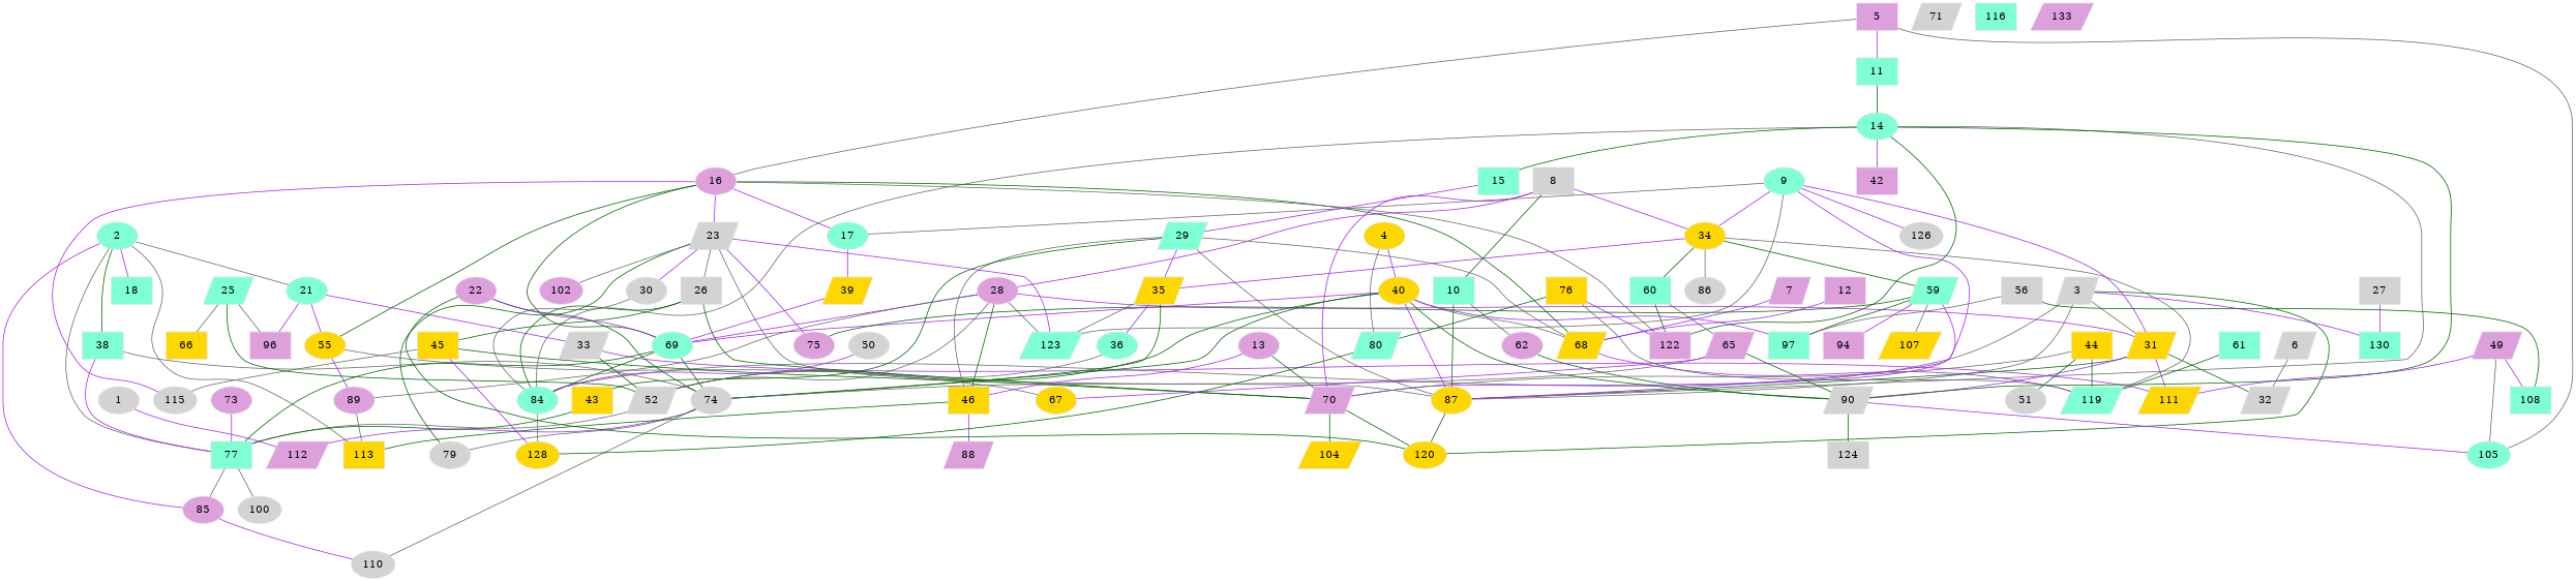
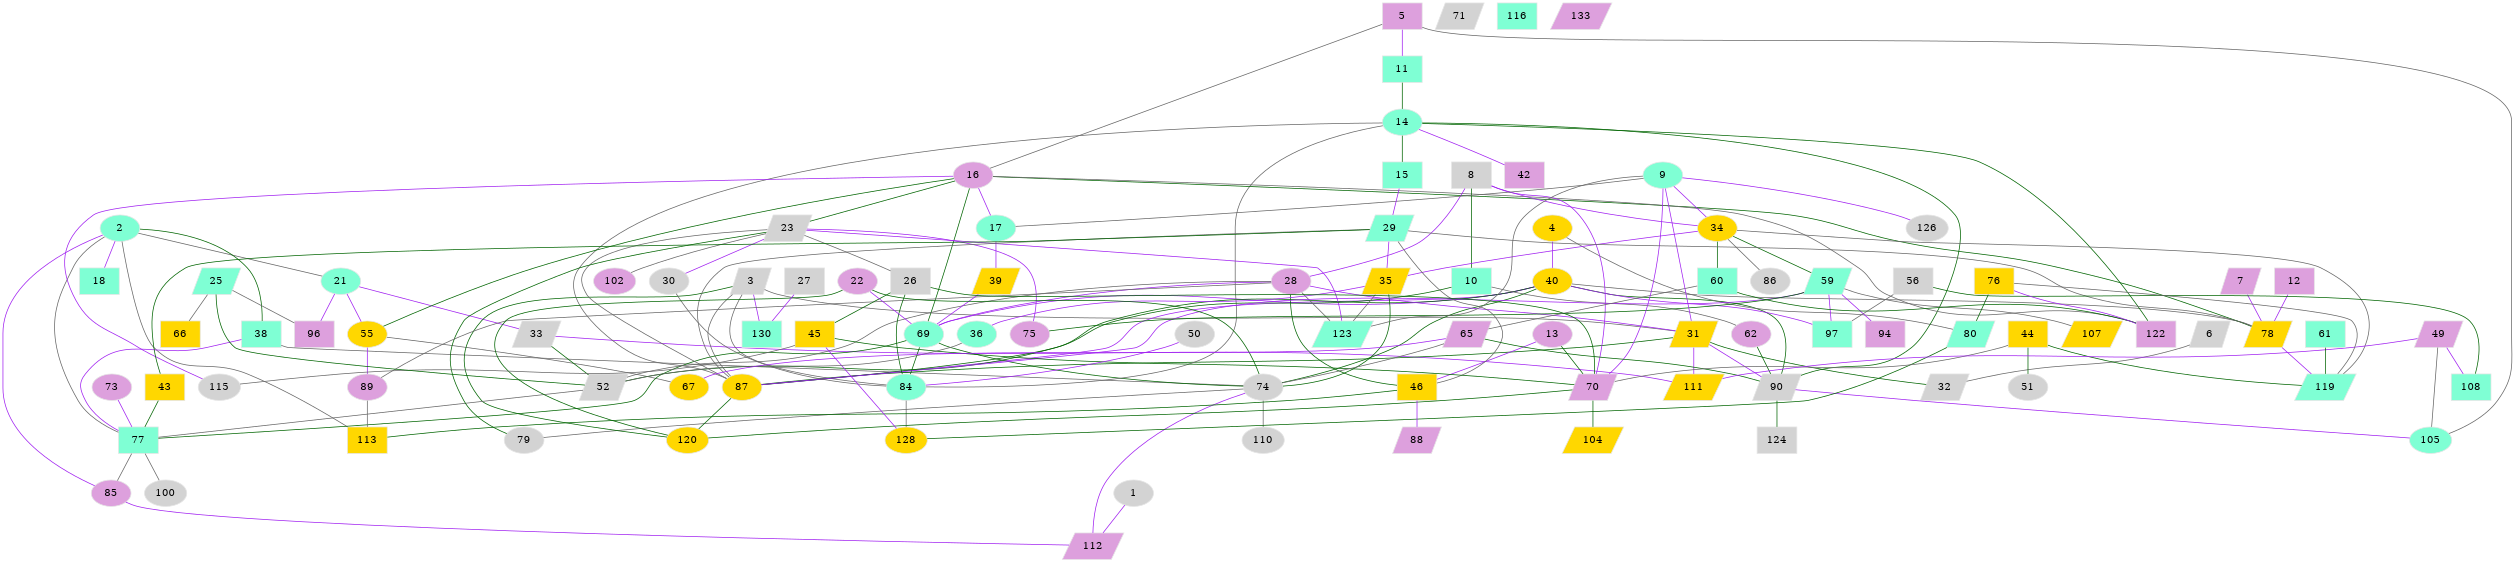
  graph {
    node [color=gray90 fillcolor=aquamarine shape=ellipse style=filled]
    edge [color=purple]
    1 [fillcolor=lightgrey]
    112 [fillcolor=plum shape=parallelogram]
    2 [super="+53"]
    18 [shape=box]
    21 [super="+91"]
    38 [shape=box]
    77 [shape=box super="+99"]
    85 [fillcolor=plum]
    113 [fillcolor=gold shape=box]
    55 [fillcolor=gold]
    33 [fillcolor=lightgrey shape=parallelogram]
    96 [fillcolor=plum shape=box]
    74 [fillcolor=lightgrey super="+81"]
    100 [fillcolor=lightgrey]
    110 [fillcolor=lightgrey]
    3 [fillcolor=lightgrey shape=parallelogram super="+19"]
    31 [fillcolor=gold shape=parallelogram super="+58"]
    84 [super="+132"]
    87 [fillcolor=gold super="+114"]
    120 [fillcolor=gold]
    130 [shape=box]
    32 [fillcolor=lightgrey shape=parallelogram]
    90 [fillcolor=lightgrey shape=parallelogram super="+127"]
    111 [fillcolor=gold shape=parallelogram super="+125"]
    128 [fillcolor=gold]
    40 [fillcolor=gold super="+64"]
-   68 [fillcolor=gold shape=parallelogram super="+82"]
+   68 [fillcolor=gold shape=parallelogram super="+82" label=78]
    69 [super="+121"]
    52 [fillcolor=lightgrey shape=parallelogram super="+117"]
    97 [shape=box]
    4 [fillcolor=gold]
    80 [shape=parallelogram]
    11 [shape=box super="+20"]
    14 [super="+37"]
    5 [fillcolor=plum shape=box]
    16 [fillcolor=plum super="+48"]
    105 [super="+109"]
    17 [super="+72"]
    122 [fillcolor=plum shape=box]
    23 [fillcolor=lightgrey shape=parallelogram super="+93"]
    115 [fillcolor=lightgrey]
    6 [fillcolor=lightgrey shape=parallelogram]
    119 [shape=parallelogram]
    7 [fillcolor=plum shape=parallelogram]
    8 [fillcolor=lightgrey shape=box super="+54"]
    10 [shape=box]
    28 [fillcolor=plum super="+95"]
    34 [fillcolor=gold super="+134"]
    70 [fillcolor=plum shape=parallelogram super="+118"]
    62 [fillcolor=plum]
    123 [shape=parallelogram]
    46 [fillcolor=gold shape=box super="+103"]
    89 [fillcolor=plum super="+92"]
    35 [fillcolor=gold shape=parallelogram super="+131"]
    59 [shape=parallelogram super="+78"]
    60 [shape=box]
    86 [fillcolor=lightgrey]
    104 [fillcolor=gold shape=parallelogram]
    9 [super="+24"]
    126 [fillcolor=lightgrey]
    39 [fillcolor=gold shape=parallelogram super="+41"]
    15 [shape=box]
    42 [fillcolor=plum shape=box]
    12 [fillcolor=plum shape=box]
    88 [fillcolor=plum shape=parallelogram]
    13 [fillcolor=plum]
    29 [shape=parallelogram super="+101"]
    124 [fillcolor=lightgrey shape=box]
    43 [fillcolor=gold shape=box]
    26 [fillcolor=lightgrey shape=box]
    30 [fillcolor=lightgrey]
    75 [fillcolor=plum]
    79 [fillcolor=lightgrey super="+83"]
    102 [fillcolor=plum]
    67 [fillcolor=gold super="+106"]
    22 [fillcolor=plum super="+57"]
    45 [fillcolor=gold shape=box super="+63"]
    25 [shape=parallelogram]
    66 [fillcolor=gold shape=box]
    27 [fillcolor=lightgrey shape=box]
    36
    94 [fillcolor=plum shape=box]
    107 [fillcolor=gold shape=parallelogram]
    65 [fillcolor=plum shape=parallelogram]
    44 [fillcolor=gold shape=box super="+47"]
    51 [fillcolor=lightgrey]
    49 [fillcolor=plum shape=parallelogram]
    108 [shape=box]
    50 [fillcolor=lightgrey]
    56 [fillcolor=lightgrey shape=box super="+98"]
    61 [shape=box]
    71 [fillcolor=lightgrey shape=parallelogram]
    73 [fillcolor=plum]
    76 [fillcolor=gold shape=box super="+129"]
    116 [shape=box]
    133 [fillcolor=plum shape=parallelogram]
    1 -- 112
    2 -- 18
    2 -- 21 [color=gray40]
    2 -- 38 [color=darkgreen]
    2 -- 77 [color=gray40]
    2 -- 85
    2 -- 113 [color=gray40]
    21 -- 55
    21 -- 33
    21 -- 96
    38 -- 77
    38 -- 74 [color=gray40]
    77 -- 85 [color=gray40]
    77 -- 100 [color=gray40]
-   85 -- 110
+   85 -- 112
    55 -- 89
    55 -- 67 [color=gray40]
    33 -- 111
    33 -- 52 [color=darkgreen]
    74 -- 112
    74 -- 110 [color=gray40]
    74 -- 79 [color=gray40]
    3 -- 31 [color=gray40]
    3 -- 84 [color=gray40]
    3 -- 87 [color=gray40]
    3 -- 120 [color=darkgreen]
    3 -- 130
    31 -- 87 [color=darkgreen]
    31 -- 32 [color=darkgreen]
    31 -- 90
    31 -- 111
    84 -- 128 [color=gray40]
    87 -- 120 [color=darkgreen]
    90 -- 105
    90 -- 124 [color=darkgreen]
    40 -- 74 [color=darkgreen]
    40 -- 87
    40 -- 90 [color=darkgreen]
    40 -- 68 [color=gray40]
    40 -- 69
    40 -- 52 [color=darkgreen weight=2]
    40 -- 97
    68 -- 119
    69 -- 77 [color=darkgreen]
    69 -- 74 [color=darkgreen]
    69 -- 84 [color=darkgreen]
    52 -- 77 [color=gray40]
    4 -- 40
    4 -- 80 [color=gray40]
    80 -- 128 [color=darkgreen]
    11 -- 14 [color=darkgreen]
    14 -- 84 [color=gray40]
    14 -- 87 [color=gray40]
    14 -- 90 [color=darkgreen]
    14 -- 122 [color=darkgreen]
    14 -- 15 [color=darkgreen weight=2]
    14 -- 42
    5 -- 11
    5 -- 16 [color=gray40]
    5 -- 105 [color=gray40]
    16 -- 55 [color=darkgreen]
    16 -- 68 [color=darkgreen]
    16 -- 69 [color=darkgreen]
    16 -- 17
    16 -- 122 [color=gray40]
-   16 -- 23
+   16 -- 23 [color=darkgreen]
    16 -- 115
    17 -- 39
    23 -- 87 [color=gray40]
    23 -- 123
    23 -- 26 [color=gray40]
    23 -- 30
    23 -- 75
    23 -- 79 [color=darkgreen]
    23 -- 102 [color=gray40]
    6 -- 32 [color=gray40]
    7 -- 68
    8 -- 10 [color=darkgreen]
    8 -- 28
    8 -- 34
    8 -- 70
    10 -- 87 [color=darkgreen]
    10 -- 62 [color=gray40]
    28 -- 31
    28 -- 69
    28 -- 52 [color=gray40]
    28 -- 123 [color=gray40]
    28 -- 46 [color=darkgreen]
    28 -- 89 [color=gray40]
    34 -- 119 [color=gray40]
    34 -- 35
    34 -- 59 [color=darkgreen]
    34 -- 60 [color=darkgreen]
    34 -- 86 [color=gray40]
    70 -- 120 [color=darkgreen]
    70 -- 104 [color=darkgreen]
    62 -- 90 [color=darkgreen]
    46 -- 113 [color=darkgreen]
    46 -- 88
    89 -- 113 [color=gray40]
    35 -- 74 [color=darkgreen weight=2]
    35 -- 123 [color=gray40]
    35 -- 36
    59 -- 87
-   59 -- 97 [color=darkgreen]
+   59 -- 97
    59 -- 75 [color=darkgreen]
    59 -- 94
    59 -- 107 [color=gray40]
    60 -- 122 [color=darkgreen]
    60 -- 65 [color=gray40]
    9 -- 31
    9 -- 17 [color=gray40]
    9 -- 34
    9 -- 70
    9 -- 123 [color=gray40]
    9 -- 126
    39 -- 69
    15 -- 29
    12 -- 68
    13 -- 70 [color=darkgreen]
    13 -- 46
    29 -- 87 [color=gray40]
    29 -- 68 [color=gray40]
    29 -- 46 [color=gray40]
    29 -- 35
    29 -- 43 [color=darkgreen]
    43 -- 77 [color=darkgreen]
    26 -- 84 [color=darkgreen]
    26 -- 70 [color=darkgreen]
    26 -- 45 [color=darkgreen]
    30 -- 84 [color=gray40]
    22 -- 74 [color=darkgreen]
    22 -- 120 [color=darkgreen]
    22 -- 69 [weight=2]
    45 -- 128
    45 -- 115 [color=gray40]
    45 -- 70 [color=darkgreen]
    25 -- 96 [color=gray40]
    25 -- 52 [color=darkgreen]
    25 -- 66 [color=gray40]
    27 -- 130
    36 -- 52 [color=gray40]
    65 -- 74 [color=gray40]
    65 -- 90 [color=darkgreen]
    65 -- 67
    44 -- 119 [color=darkgreen]
    44 -- 70 [color=gray40]
    44 -- 51 [color=darkgreen]
    49 -- 111
    49 -- 105 [color=gray40]
    49 -- 108
    50 -- 84
    56 -- 97 [color=gray40]
    56 -- 108 [color=darkgreen]
    61 -- 119 [color=darkgreen]
    73 -- 77
    76 -- 80 [color=darkgreen]
    76 -- 122
    76 -- 119 [color=gray40]
  }
